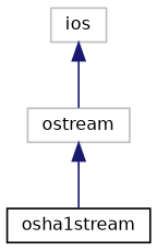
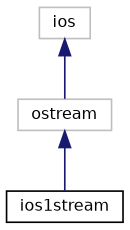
  digraph {
    rankdir=TB
    node [color=grey75 fontname=Helvetica fontsize=10 shape=record]
    edge [color=midnightblue dir=back fontname=Helvetica fontsize=10 labelfontname=Helvetica labelfontsize=10 style=solid]
    n1 [height=0.2 label=ios width=0.4]
    n2 [height=0.2 label=ostream width=0.4]
-   n3 [color=black height=0.2 label=osha1stream width=0.4]
+   n3 [color=black height=0.2 label=ios1stream width=0.4]
    n1 -> n2
    n2 -> n3
  }
